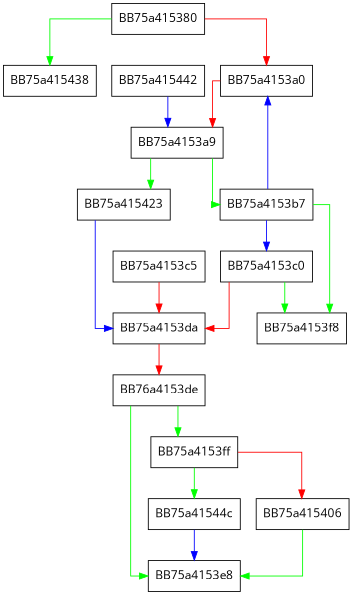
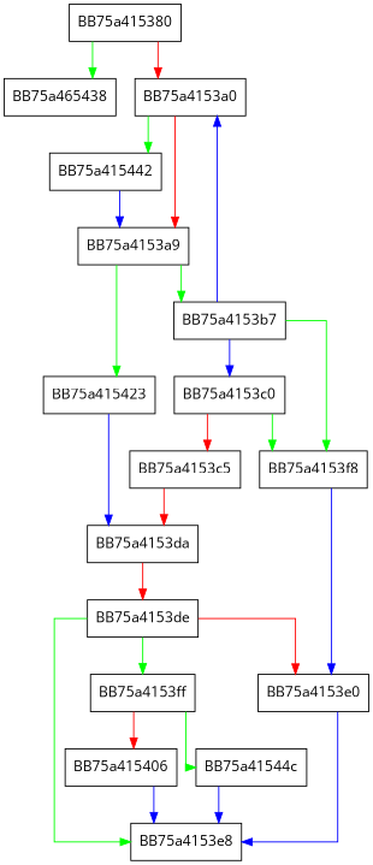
  digraph {
    fontname="Open Sans"
    splines=ortho
    node [fontname="Open Sans" shape=box]
    edge [color=green fontname="Open Sans"]
    BB75a415380
-   BB75a415438
+   BB75a415438 [label=BB75a465438]
    BB75a4153a0
    BB75a415442
    BB75a4153a9
    BB75a415423
    BB75a4153b7
    BB75a4153da
    BB75a4153f8
    BB75a4153c0
-   BB75a4153de [label=BB76a4153de]
+   BB75a4153de
+   BB75a4153e0
    BB75a4153c5
    BB75a4153e8
    BB75a4153ff
    BB75a41544c
    BB75a415406
    BB75a415380 -> BB75a415438
    BB75a415380 -> BB75a4153a0 [color=red]
+   BB75a4153a0 -> BB75a415442
    BB75a4153a0 -> BB75a4153a9 [color=red]
    BB75a415442 -> BB75a4153a9 [color=blue]
    BB75a4153a9 -> BB75a415423
    BB75a4153a9 -> BB75a4153b7
    BB75a415423 -> BB75a4153da [color=blue]
    BB75a4153b7 -> BB75a4153a0 [color=blue]
    BB75a4153b7 -> BB75a4153f8
    BB75a4153b7 -> BB75a4153c0 [color=blue]
    BB75a4153da -> BB75a4153de [color=red]
+   BB75a4153f8 -> BB75a4153e0 [color=blue]
    BB75a4153c0 -> BB75a4153f8
-   BB75a4153c0 -> BB75a4153da [color=red]
+   BB75a4153c0 -> BB75a4153c5 [color=red]
+   BB75a4153de -> BB75a4153e0 [color=red]
    BB75a4153de -> BB75a4153e8
    BB75a4153de -> BB75a4153ff
+   BB75a4153e0 -> BB75a4153e8 [color=blue]
    BB75a4153c5 -> BB75a4153da [color=red]
    BB75a4153ff -> BB75a41544c
    BB75a4153ff -> BB75a415406 [color=red]
    BB75a41544c -> BB75a4153e8 [color=blue]
-   BB75a415406 -> BB75a4153e8
+   BB75a415406 -> BB75a4153e8 [color=blue]
  }
